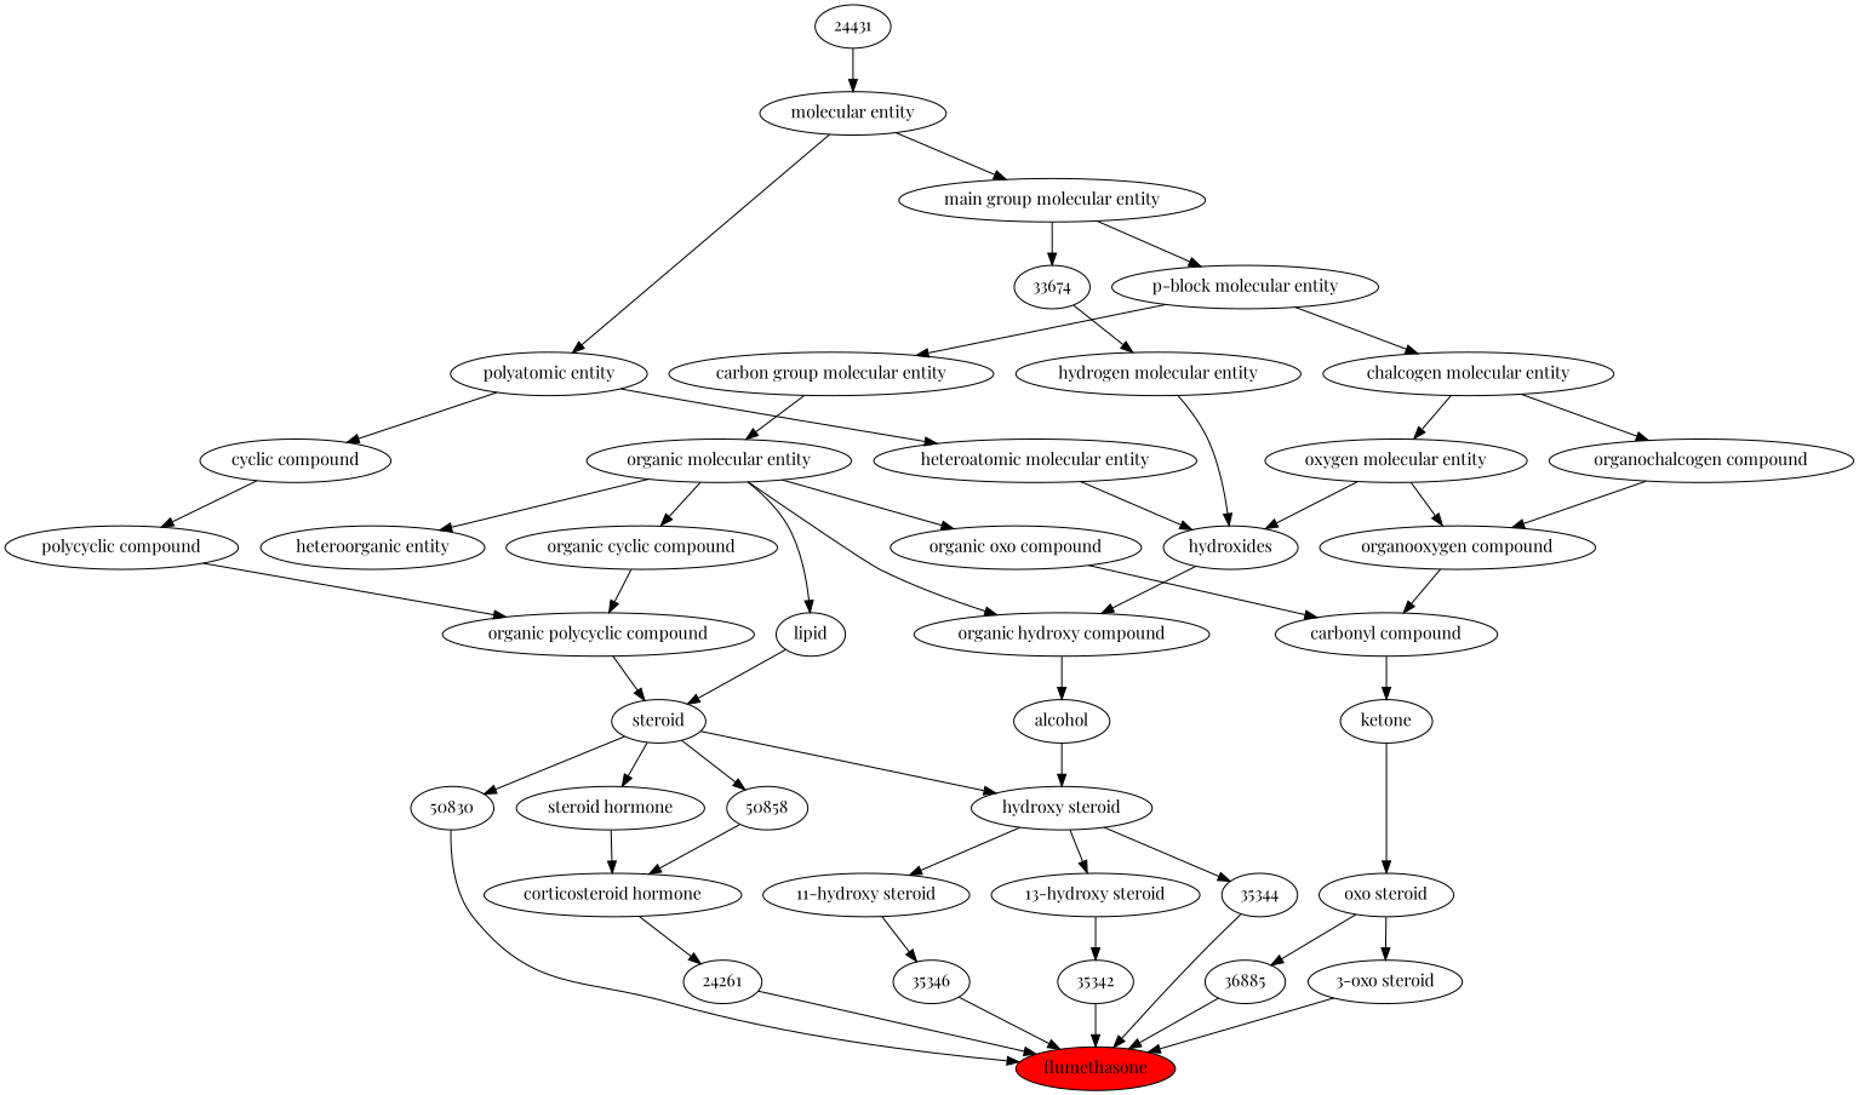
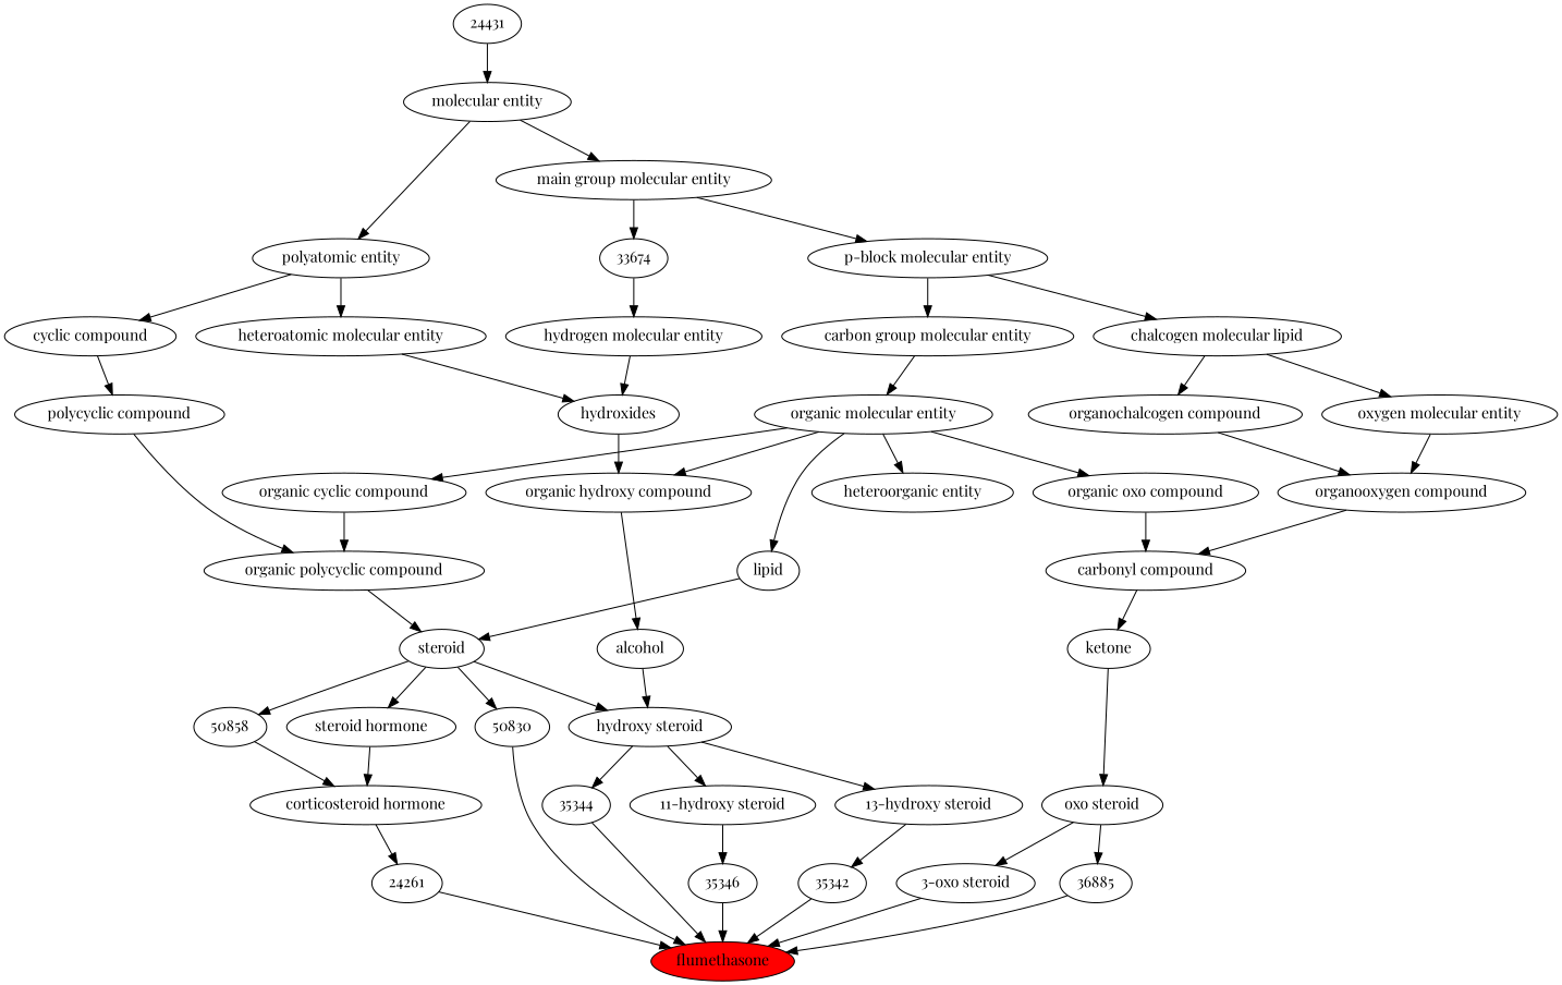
  digraph {
    fontname="Playfair Display"
    node [fontname="Playfair Display"]
    edge [fontname="Playfair Display"]
    n1 [fillcolor=red label=flumethasone style=filled]
    n2 [label=50830]
    n3 [label=24261]
    n4 [label="3-oxo steroid"]
    n5 [label=35346]
    n6 [label=35342]
    n7 [label=35344]
    n8 [label=36885]
    n9 [label=steroid]
    n10 [label="hydroxy steroid"]
    n11 [label="steroid hormone"]
    n12 [label=50858]
    n13 [label="oxo steroid"]
    n14 [label="11-hydroxy steroid"]
    n15 [label="13-hydroxy steroid"]
    n16 [label="corticosteroid hormone"]
    n17 [label="organic polycyclic compound"]
    n18 [label=lipid]
    n19 [label=ketone]
    n20 [label=alcohol]
    n21 [label="organic cyclic compound"]
    n22 [label="polycyclic compound"]
    n23 [label="organic molecular entity"]
    n24 [label="organic hydroxy compound"]
    n25 [label="organic oxo compound"]
    n26 [label="heteroorganic entity"]
    n27 [label="carbonyl compound"]
    n28 [label="cyclic compound"]
    n29 [label="carbon group molecular entity"]
    n30 [label="organooxygen compound"]
    n31 [label=hydroxides]
    n32 [label="polyatomic entity"]
    n33 [label="heteroatomic molecular entity"]
    n34 [label="p-block molecular entity"]
-   n35 [label="chalcogen molecular entity"]
+   n35 [label="chalcogen molecular lipid"]
    n36 [label="organochalcogen compound"]
    n37 [label="oxygen molecular entity"]
    n38 [label="hydrogen molecular entity"]
    n39 [label="molecular entity"]
    n40 [label="main group molecular entity"]
    n41 [label=33674]
    n42 [label=24431]
    n2 -> n1
    n3 -> n1
    n4 -> n1
    n5 -> n1
    n6 -> n1
    n7 -> n1
    n8 -> n1
    n9 -> n2
    n9 -> n10
    n9 -> n11
    n9 -> n12
    n10 -> n7
    n10 -> n14
    n10 -> n15
    n11 -> n16
    n12 -> n16
    n13 -> n4
    n13 -> n8
    n14 -> n5
    n15 -> n6
    n16 -> n3
    n17 -> n9
    n18 -> n9
    n19 -> n13
    n20 -> n10
    n21 -> n17
    n22 -> n17
    n23 -> n18
    n23 -> n21
    n23 -> n24
    n23 -> n25
    n23 -> n26
    n24 -> n20
    n25 -> n27
    n27 -> n19
    n28 -> n22
    n29 -> n23
    n30 -> n27
    n31 -> n24
    n32 -> n28
    n32 -> n33
    n33 -> n31
    n34 -> n29
    n34 -> n35
    n35 -> n36
    n35 -> n37
    n36 -> n30
    n37 -> n30
-   n37 -> n31
    n38 -> n31
    n39 -> n32
    n39 -> n40
    n40 -> n34
    n40 -> n41
    n41 -> n38
    n42 -> n39
  }
